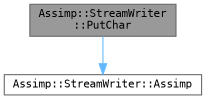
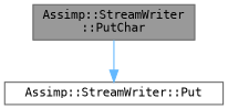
  digraph {
    rankdir=TB
    node [fontname=Terminal fontsize=10 shape=box style=filled]
    n1 [color=gray40 fillcolor=grey60 fontcolor=black height=0.2 label="Assimp::StreamWriter\l::PutChar" width=0.4]
-   n2 [color=grey40 fillcolor=white height=0.2 label="Assimp::StreamWriter::Assimp" width=0.4]
+   n2 [color=grey40 fillcolor=white height=0.2 label="Assimp::StreamWriter::Put" width=0.4]
    n1 -> n2 [color=steelblue1 fontname=Terminal fontsize=10 labelfontname=Helvetica labelfontsize=10 style=solid]
  }
